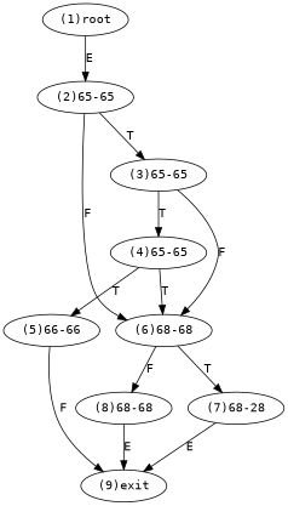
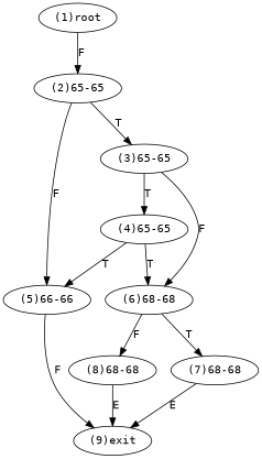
  digraph {
    fontname="DejaVu Sans Mono"
    node [fontname="DejaVu Sans Mono"]
    edge [fontname="DejaVu Sans Mono"]
    n1 [label="(1)root"]
    n2 [label="(2)65-65"]
    n3 [label="(3)65-65"]
    n4 [label="(5)66-66"]
    n5 [label="(4)65-65"]
    n6 [label="(6)68-68"]
    n7 [label="(9)exit"]
-   n8 [label="(7)68-28"]
+   n8 [label="(7)68-68"]
    n9 [label="(8)68-68"]
-   n1 -> n2 [label=E]
+   n1 -> n2 [label=F]
    n2 -> n3 [label=T]
-   n2 -> n6 [label=F]
+   n2 -> n4 [label=F]
    n3 -> n5 [label=T]
    n3 -> n6 [label=F]
    n4 -> n7 [label=F]
    n5 -> n4 [label=T]
    n5 -> n6 [label=T]
    n6 -> n8 [label=T]
    n6 -> n9 [label=F]
    n8 -> n7 [label=E]
    n9 -> n7 [label=E]
  }
